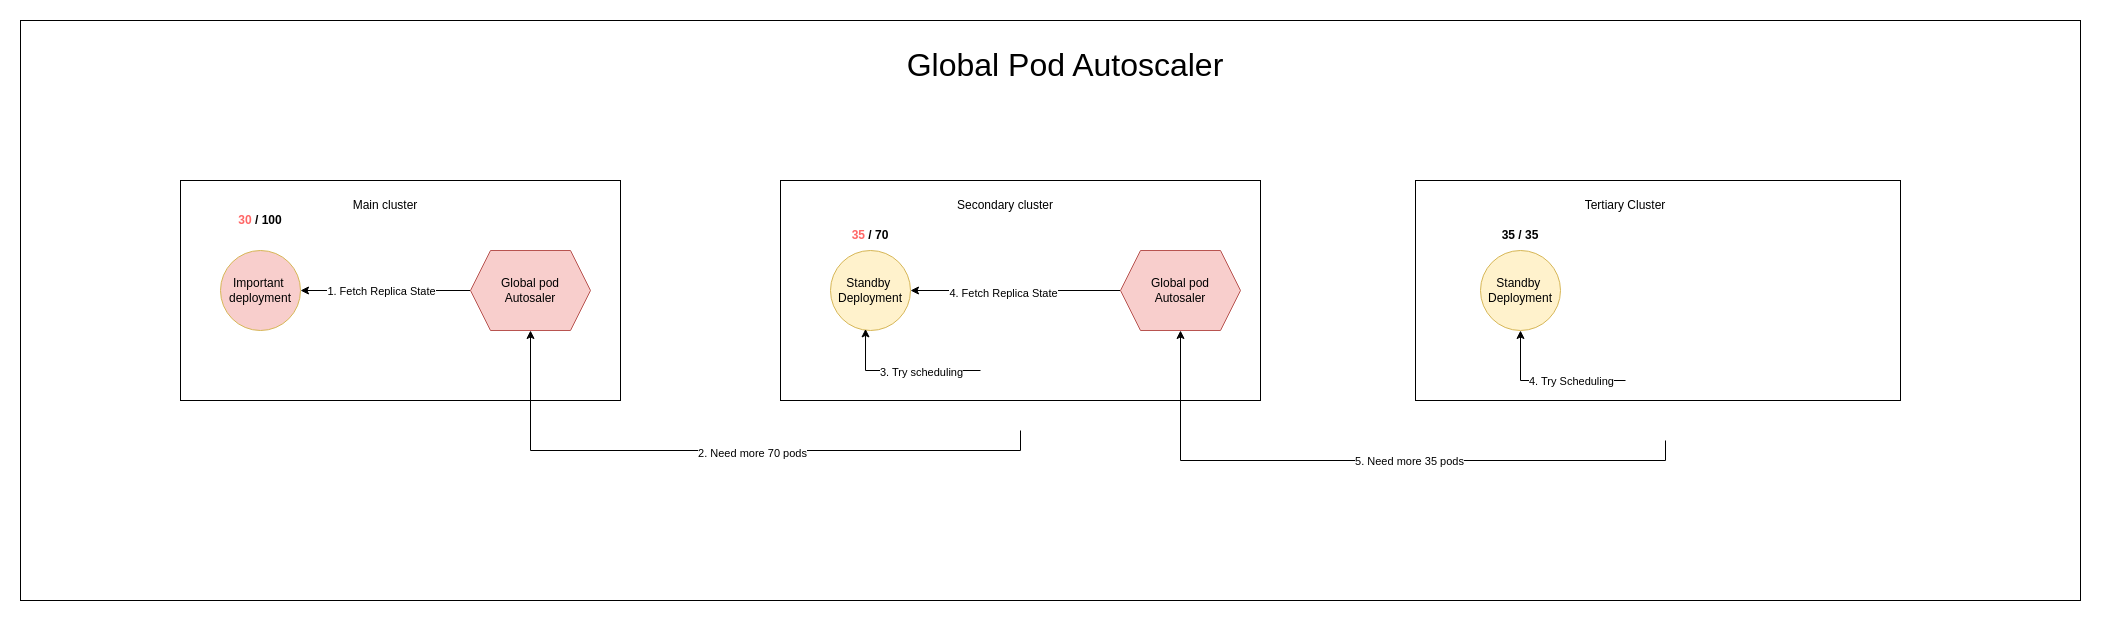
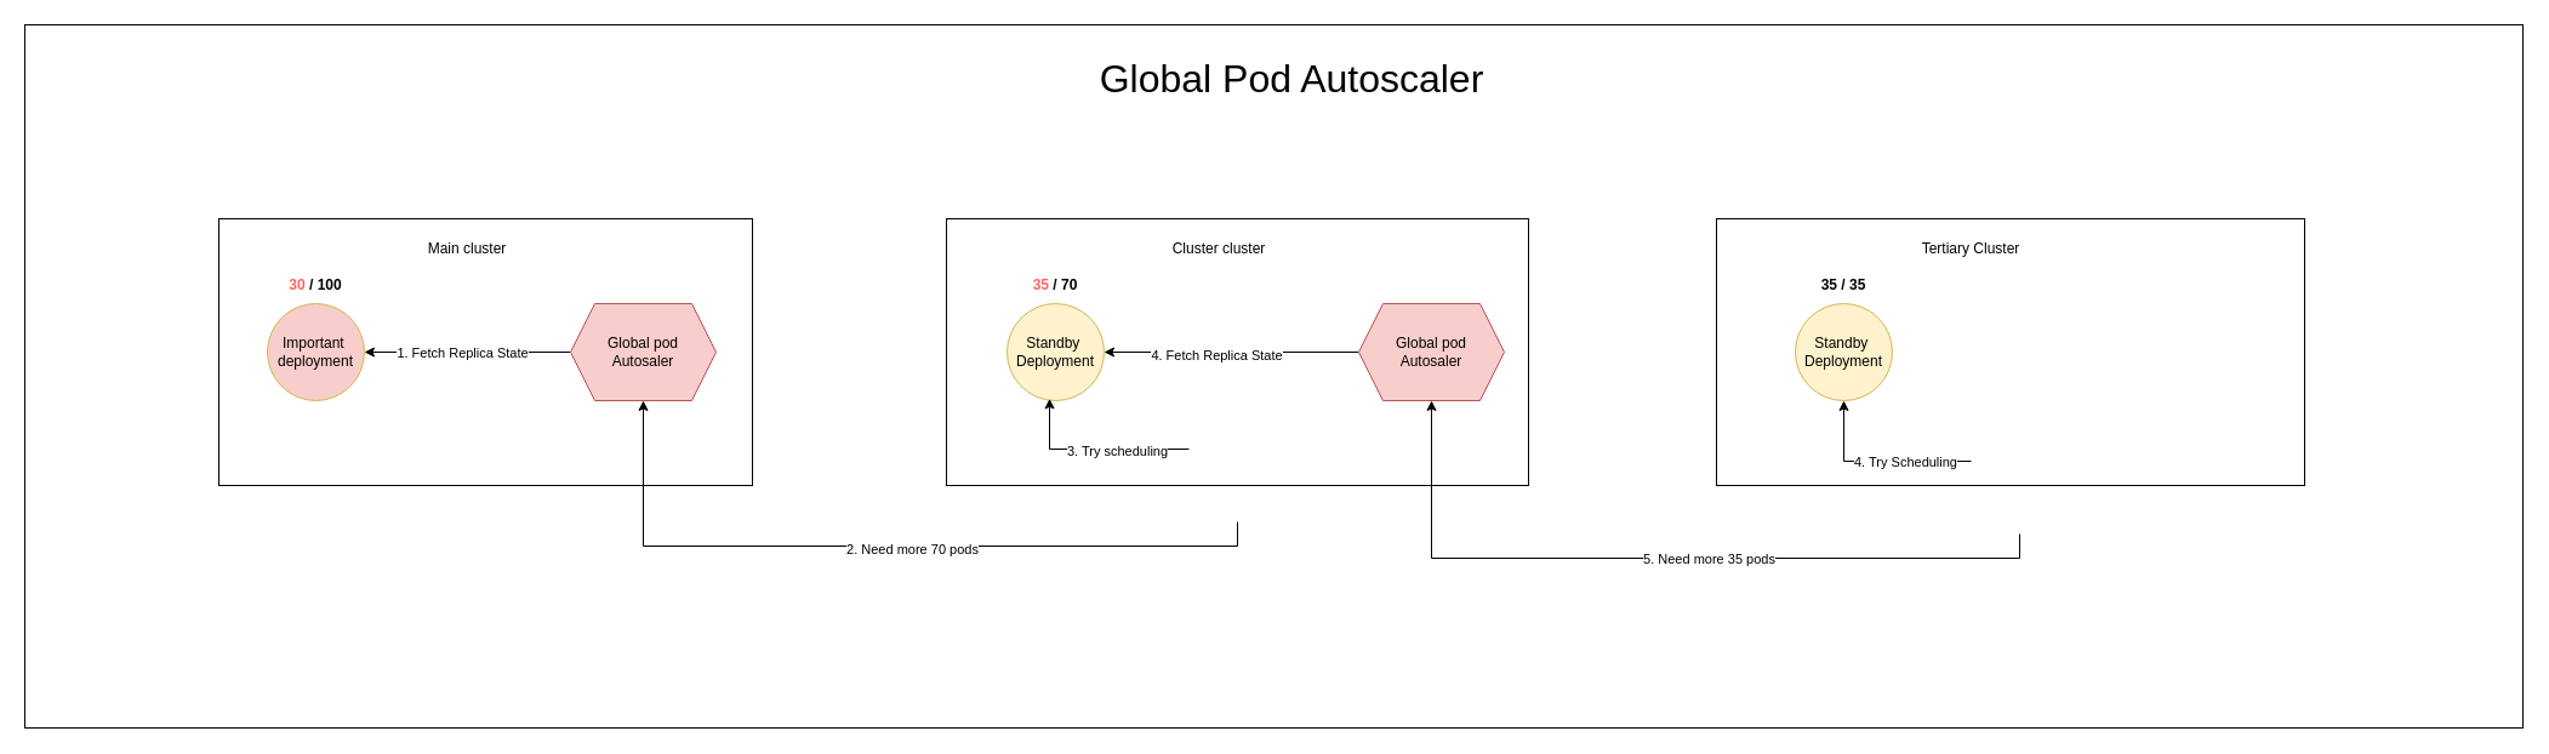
  <mxCell id="0" />
  <mxCell id="1" parent="0" />
  <mxCell id="2" value="" style="rounded=0;whiteSpace=wrap;html=1;" vertex="1" parent="1"><mxGeometry x="20" y="20" width="2060" height="580" as="geometry" /></mxCell>
  <mxCell id="3" value="" style="rounded=0;whiteSpace=wrap;html=1;" parent="1" vertex="1"><mxGeometry x="180" y="180" width="440" height="220" as="geometry" /></mxCell>
  <mxCell id="4" value="" style="rounded=0;whiteSpace=wrap;html=1;" vertex="1" parent="1"><mxGeometry x="780" y="180" width="480" height="220" as="geometry" /></mxCell>
  <mxCell id="5" value="" style="rounded=0;whiteSpace=wrap;html=1;" vertex="1" parent="1"><mxGeometry x="1415" y="180" width="485" height="220" as="geometry" /></mxCell>
  <mxCell id="6" value="Main cluster" style="text;html=1;strokeColor=none;fillColor=none;align=center;verticalAlign=middle;whiteSpace=wrap;rounded=0;" vertex="1" parent="1"><mxGeometry x="320" y="190" width="130" height="30" as="geometry" /></mxCell>
- <mxCell id="7" value="Secondary cluster" style="text;html=1;strokeColor=none;fillColor=none;align=center;verticalAlign=middle;whiteSpace=wrap;rounded=0;" vertex="1" parent="1"><mxGeometry x="940" y="190" width="130" height="30" as="geometry" /></mxCell>
+ <mxCell id="7" value="Cluster cluster" style="text;html=1;strokeColor=none;fillColor=none;align=center;verticalAlign=middle;whiteSpace=wrap;rounded=0;" vertex="1" parent="1"><mxGeometry x="940" y="190" width="130" height="30" as="geometry" /></mxCell>
  <mxCell id="8" value="Tertiary Cluster" style="text;html=1;strokeColor=none;fillColor=none;align=center;verticalAlign=middle;whiteSpace=wrap;rounded=0;" vertex="1" parent="1"><mxGeometry x="1560" y="190" width="130" height="30" as="geometry" /></mxCell>
  <mxCell id="9" value="Important&amp;nbsp;&lt;br&gt;deployment" style="ellipse;whiteSpace=wrap;html=1;aspect=fixed;fillColor=#f8cecc;strokeColor=#d6b656;" vertex="1" parent="1"><mxGeometry x="220" y="250" width="80" height="80" as="geometry" /></mxCell>
  <mxCell id="10" value="Standby&amp;nbsp;&lt;br&gt;Deployment" style="ellipse;whiteSpace=wrap;html=1;aspect=fixed;fillColor=#fff2cc;strokeColor=#d6b656;" vertex="1" parent="1"><mxGeometry x="830" y="250" width="80" height="80" as="geometry" /></mxCell>
  <mxCell id="11" value="Standby&amp;nbsp;&lt;br&gt;Deployment" style="ellipse;whiteSpace=wrap;html=1;aspect=fixed;fillColor=#fff2cc;strokeColor=#d6b656;" vertex="1" parent="1"><mxGeometry x="1480" y="250" width="80" height="80" as="geometry" /></mxCell>
  <mxCell id="12" style="edgeStyle=orthogonalEdgeStyle;rounded=0;orthogonalLoop=1;jettySize=auto;html=1;exitX=0.5;exitY=1;exitDx=0;exitDy=0;entryX=0.5;entryY=1;entryDx=0;entryDy=0;" edge="1" parent="1" source="16" target="19"><mxGeometry relative="1" as="geometry" /></mxCell>
  <mxCell id="13" value="2. Need more 70 pods" style="edgeLabel;html=1;align=center;verticalAlign=middle;resizable=0;points=[];" vertex="1" connectable="0" parent="12"><mxGeometry x="-0.084" y="2" relative="1" as="geometry"><mxPoint as="offset" /></mxGeometry></mxCell>
  <mxCell id="14" style="edgeStyle=orthogonalEdgeStyle;rounded=0;orthogonalLoop=1;jettySize=auto;html=1;exitX=0;exitY=0.25;exitDx=0;exitDy=0;entryX=0.438;entryY=0.98;entryDx=0;entryDy=0;entryPerimeter=0;" edge="1" parent="1" source="16" target="10"><mxGeometry relative="1" as="geometry" /></mxCell>
  <mxCell id="15" value="3. Try scheduling" style="edgeLabel;html=1;align=center;verticalAlign=middle;resizable=0;points=[];" vertex="1" connectable="0" parent="14"><mxGeometry x="-0.134" y="1" relative="1" as="geometry"><mxPoint x="8" as="offset" /></mxGeometry></mxCell>
  <mxCell id="16" value="" style="shape=image;verticalLabelPosition=bottom;labelBackgroundColor=default;verticalAlign=top;aspect=fixed;imageAspect=0;image=https://keda.sh/img/logos/keda-icon-color.png;" vertex="1" parent="1"><mxGeometry x="980" y="350" width="80" height="80" as="geometry" /></mxCell>
  <mxCell id="17" style="edgeStyle=orthogonalEdgeStyle;rounded=0;orthogonalLoop=1;jettySize=auto;html=1;exitX=0;exitY=0.5;exitDx=0;exitDy=0;entryX=1;entryY=0.5;entryDx=0;entryDy=0;" edge="1" parent="1" source="19" target="9"><mxGeometry relative="1" as="geometry" /></mxCell>
  <mxCell id="18" value="1. Fetch Replica State" style="edgeLabel;html=1;align=center;verticalAlign=middle;resizable=0;points=[];" vertex="1" connectable="0" parent="17"><mxGeometry x="0.059" relative="1" as="geometry"><mxPoint as="offset" /></mxGeometry></mxCell>
  <mxCell id="19" value="Global pod &lt;br&gt;Autosaler" style="shape=hexagon;perimeter=hexagonPerimeter2;whiteSpace=wrap;html=1;fixedSize=1;fillColor=#f8cecc;strokeColor=#b85450;" vertex="1" parent="1"><mxGeometry x="470" y="250" width="120" height="80" as="geometry" /></mxCell>
  <mxCell id="20" style="edgeStyle=orthogonalEdgeStyle;rounded=0;orthogonalLoop=1;jettySize=auto;html=1;exitX=0;exitY=0.5;exitDx=0;exitDy=0;entryX=1;entryY=0.5;entryDx=0;entryDy=0;" edge="1" parent="1" source="22" target="10"><mxGeometry relative="1" as="geometry" /></mxCell>
  <mxCell id="21" value="4. Fetch Replica State" style="edgeLabel;html=1;align=center;verticalAlign=middle;resizable=0;points=[];" vertex="1" connectable="0" parent="20"><mxGeometry x="0.126" y="2" relative="1" as="geometry"><mxPoint as="offset" /></mxGeometry></mxCell>
  <mxCell id="22" value="Global pod &lt;br&gt;Autosaler" style="shape=hexagon;perimeter=hexagonPerimeter2;whiteSpace=wrap;html=1;fixedSize=1;fillColor=#f8cecc;strokeColor=#b85450;" vertex="1" parent="1"><mxGeometry x="1120" y="250" width="120" height="80" as="geometry" /></mxCell>
  <mxCell id="23" style="edgeStyle=orthogonalEdgeStyle;rounded=0;orthogonalLoop=1;jettySize=auto;html=1;exitX=0.5;exitY=1;exitDx=0;exitDy=0;entryX=0.5;entryY=1;entryDx=0;entryDy=0;" edge="1" parent="1" source="27" target="22"><mxGeometry relative="1" as="geometry" /></mxCell>
  <mxCell id="24" value="5. Need more 35 pods" style="edgeLabel;html=1;align=center;verticalAlign=middle;resizable=0;points=[];" vertex="1" connectable="0" parent="23"><mxGeometry x="-0.126" relative="1" as="geometry"><mxPoint as="offset" /></mxGeometry></mxCell>
  <mxCell id="25" style="edgeStyle=orthogonalEdgeStyle;rounded=0;orthogonalLoop=1;jettySize=auto;html=1;exitX=0;exitY=0.25;exitDx=0;exitDy=0;entryX=0.5;entryY=1;entryDx=0;entryDy=0;" edge="1" parent="1" source="27" target="11"><mxGeometry relative="1" as="geometry" /></mxCell>
  <mxCell id="26" value="4. Try Scheduling" style="edgeLabel;html=1;align=center;verticalAlign=middle;resizable=0;points=[];" vertex="1" connectable="0" parent="25"><mxGeometry x="-0.06" relative="1" as="geometry"><mxPoint x="18" as="offset" /></mxGeometry></mxCell>
  <mxCell id="27" value="" style="shape=image;verticalLabelPosition=bottom;labelBackgroundColor=default;verticalAlign=top;aspect=fixed;imageAspect=0;image=https://keda.sh/img/logos/keda-icon-color.png;" vertex="1" parent="1"><mxGeometry x="1625" y="360" width="80" height="80" as="geometry" /></mxCell>
- <mxCell id="28" value="&lt;b&gt;&lt;font color=&quot;#ff6666&quot;&gt;30&amp;nbsp;&lt;/font&gt;/ 100&lt;/b&gt;" style="text;html=1;strokeColor=none;fillColor=none;align=center;verticalAlign=middle;whiteSpace=wrap;rounded=0;" vertex="1" parent="1"><mxGeometry x="230" y="205" width="60" height="30" as="geometry" /></mxCell>
+ <mxCell id="28" value="&lt;b&gt;&lt;font color=&quot;#ff6666&quot;&gt;30&amp;nbsp;&lt;/font&gt;/ 100&lt;/b&gt;" style="text;html=1;strokeColor=none;fillColor=none;align=center;verticalAlign=middle;whiteSpace=wrap;rounded=0;" vertex="1" parent="1"><mxGeometry x="230" y="220" width="60" height="30" as="geometry" /></mxCell>
  <mxCell id="29" value="&lt;b&gt;&lt;font color=&quot;#ff6666&quot;&gt;35&amp;nbsp;&lt;/font&gt;/ 70&lt;/b&gt;" style="text;html=1;strokeColor=none;fillColor=none;align=center;verticalAlign=middle;whiteSpace=wrap;rounded=0;" vertex="1" parent="1"><mxGeometry x="840" y="220" width="60" height="30" as="geometry" /></mxCell>
  <mxCell id="30" value="&lt;b&gt;35&amp;nbsp;/ 35&lt;/b&gt;" style="text;html=1;strokeColor=none;fillColor=none;align=center;verticalAlign=middle;whiteSpace=wrap;rounded=0;" vertex="1" parent="1"><mxGeometry x="1490" y="220" width="60" height="30" as="geometry" /></mxCell>
  <mxCell id="31" value="&lt;font style=&quot;font-size: 32px;&quot;&gt;Global Pod Autoscaler&lt;/font&gt;" style="text;html=1;strokeColor=none;fillColor=none;align=center;verticalAlign=middle;whiteSpace=wrap;rounded=0;" vertex="1" parent="1"><mxGeometry x="820" y="50" width="490" height="30" as="geometry" /></mxCell>
